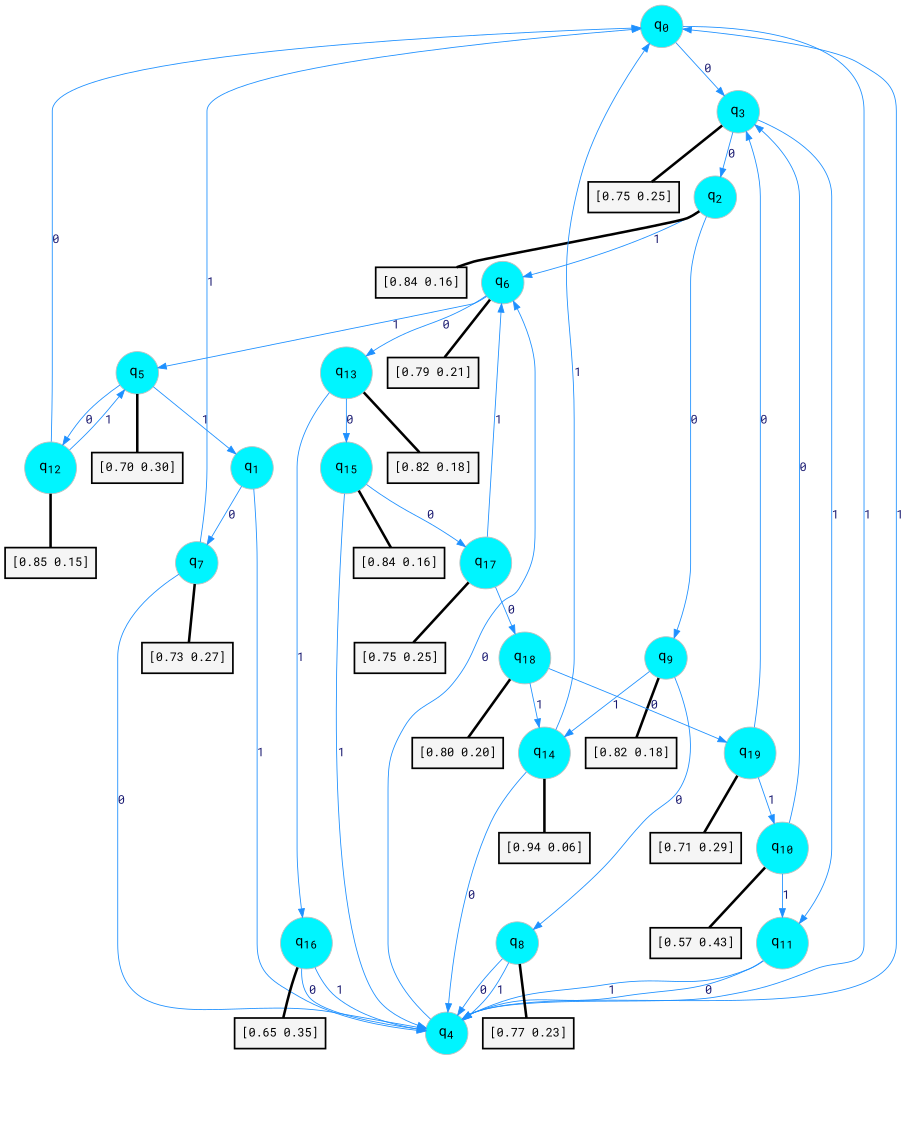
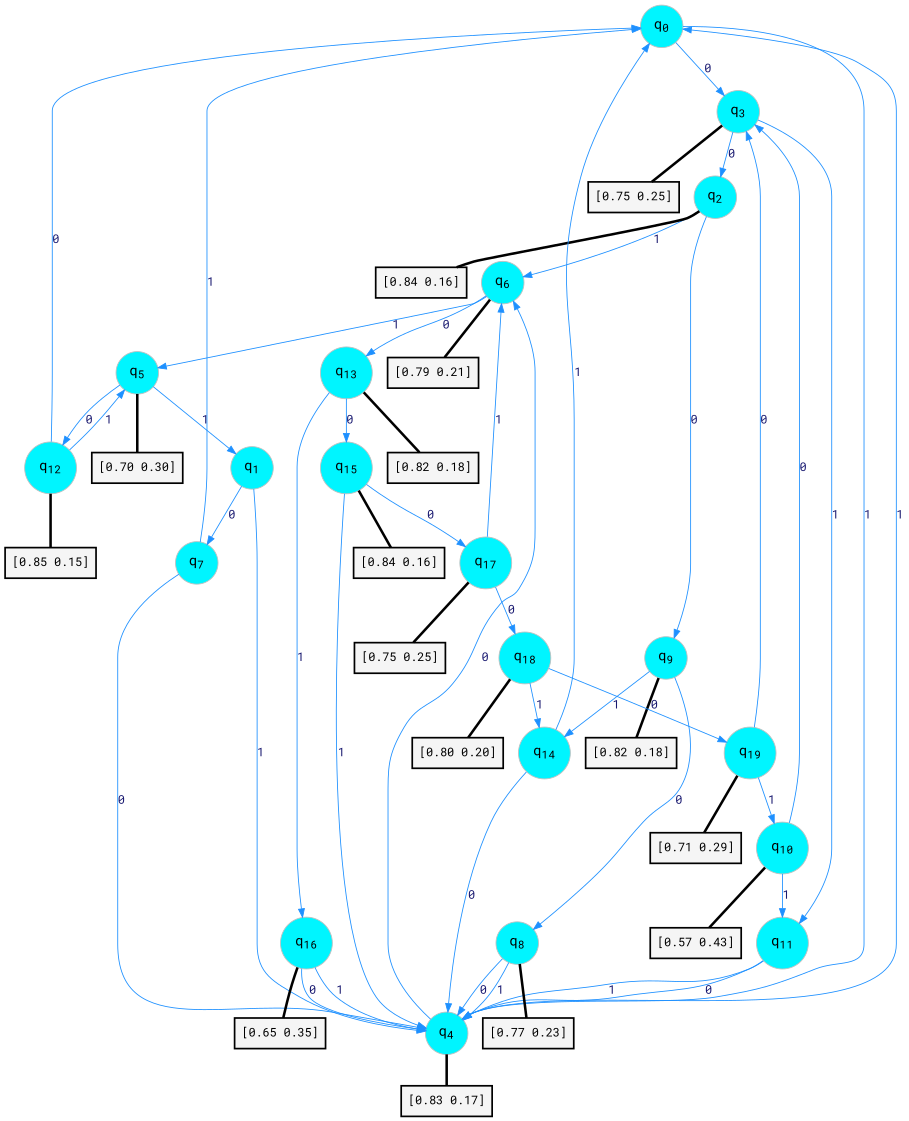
  digraph {
    fontname="Roboto Mono"
    rankdir=TD
    node [color=gray fillcolor=turquoise1 fontcolor=black fontname="Roboto Mono" fontsize=16 fontweight=bold shape=circle style=filled]
    edge [arrowsize=1 color=dodgerblue1 fontcolor=midnightblue fontname="Roboto Mono" fontweight=bold penwidth=1 style=solid weight=20]
    n1 [label=<q<SUB>0</SUB>>]
    n2 [label=<q<SUB>3</SUB>>]
    n3 [label=<q<SUB>4</SUB>>]
    n4 [label=<q<SUB>2</SUB>>]
    n5 [label=<q<SUB>11</SUB>>]
    n6 [color=black fillcolor=whitesmoke fontsize=14 label="[0.75 0.25]" penwidth=2 shape=box]
    n7 [label=<q<SUB>6</SUB>>]
+   n8 [color=black fillcolor=whitesmoke fontsize=14 label="[0.83 0.17]" penwidth=2 shape=box]
    n9 [label=<q<SUB>1</SUB>>]
    n10 [label=<q<SUB>7</SUB>>]
-   n11 [color=black fillcolor=whitesmoke fontsize=14 label="[0.73 0.27]" penwidth=2 shape=box]
    n12 [label=<q<SUB>9</SUB>>]
    n13 [color=black fillcolor=whitesmoke fontsize=14 label="[0.84 0.16]" penwidth=2 shape=box]
    n14 [label=<q<SUB>5</SUB>>]
    n15 [label=<q<SUB>13</SUB>>]
    n16 [color=black fillcolor=whitesmoke fontsize=14 label="[0.79 0.21]" penwidth=2 shape=box]
    n17 [label=<q<SUB>8</SUB>>]
    n18 [label=<q<SUB>14</SUB>>]
    n19 [color=black fillcolor=whitesmoke fontsize=14 label="[0.82 0.18]" penwidth=2 shape=box]
    n20 [label=<q<SUB>12</SUB>>]
    n21 [color=black fillcolor=whitesmoke fontsize=14 label="[0.70 0.30]" penwidth=2 shape=box]
    n22 [color=black fillcolor=whitesmoke fontsize=14 label="[0.85 0.15]" penwidth=2 shape=box]
    n23 [label=<q<SUB>15</SUB>>]
    n24 [label=<q<SUB>16</SUB>>]
    n25 [color=black fillcolor=whitesmoke fontsize=14 label="[0.82 0.18]" penwidth=2 shape=box]
    n26 [color=black fillcolor=whitesmoke fontsize=14 label="[0.77 0.23]" penwidth=2 shape=box]
-   n27 [color=black fillcolor=whitesmoke fontsize=14 label="[0.94 0.06]" penwidth=2 shape=box]
    n28 [label=<q<SUB>10</SUB>>]
    n29 [color=black fillcolor=whitesmoke fontsize=14 label="[0.57 0.43]" penwidth=2 shape=box]
    n30 [label=<q<SUB>17</SUB>>]
    n31 [color=black fillcolor=whitesmoke fontsize=14 label="[0.84 0.16]" penwidth=2 shape=box]
    n32 [color=black fillcolor=whitesmoke fontsize=14 label="[0.65 0.35]" penwidth=2 shape=box]
    n33 [label=<q<SUB>18</SUB>>]
    n34 [color=black fillcolor=whitesmoke fontsize=14 label="[0.75 0.25]" penwidth=2 shape=box]
    n35 [label=<q<SUB>19</SUB>>]
    n36 [color=black fillcolor=whitesmoke fontsize=14 label="[0.80 0.20]" penwidth=2 shape=box]
    n37 [color=black fillcolor=whitesmoke fontsize=14 label="[0.71 0.29]" penwidth=2 shape=box]
    n1 -> n2 [label=0]
    n1 -> n3 [label=1]
    n2 -> n4 [label=0]
    n2 -> n5 [label=1]
    n2 -> n6 [arrowhead=none color=black penwidth=3]
    n3 -> n1 [label=1]
    n3 -> n7 [label=0]
+   n3 -> n8 [arrowhead=none color=black penwidth=3]
    n4 -> n7 [label=1]
    n4 -> n12 [label=0]
    n4 -> n13 [arrowhead=none color=black penwidth=3]
    n5 -> n3 [label=0]
    n5 -> n3 [label=1]
    n7 -> n14 [label=1]
    n7 -> n15 [label=0]
    n7 -> n16 [arrowhead=none color=black penwidth=3]
    n9 -> n3 [label=1]
    n9 -> n10 [label=0]
    n10 -> n1 [label=1]
    n10 -> n3 [label=0]
-   n10 -> n11 [arrowhead=none color=black penwidth=3]
    n12 -> n17 [label=0]
    n12 -> n18 [label=1]
    n12 -> n19 [arrowhead=none color=black penwidth=3]
    n14 -> n9 [label=1]
    n14 -> n20 [label=0]
    n14 -> n21 [arrowhead=none color=black penwidth=3]
    n15 -> n23 [label=0]
    n15 -> n24 [label=1]
    n15 -> n25 [arrowhead=none color=black penwidth=3]
    n17 -> n3 [label=0]
    n17 -> n3 [label=1]
    n17 -> n26 [arrowhead=none color=black penwidth=3]
    n18 -> n1 [label=1]
    n18 -> n3 [label=0]
-   n18 -> n27 [arrowhead=none color=black penwidth=3]
    n20 -> n1 [label=0]
    n20 -> n14 [label=1]
    n20 -> n22 [arrowhead=none color=black penwidth=3]
    n23 -> n3 [label=1]
    n23 -> n30 [label=0]
    n23 -> n31 [arrowhead=none color=black penwidth=3]
    n24 -> n3 [label=0]
    n24 -> n3 [label=1]
    n24 -> n32 [arrowhead=none color=black penwidth=3]
    n28 -> n2 [label=0]
    n28 -> n5 [label=1]
    n28 -> n29 [arrowhead=none color=black penwidth=3]
    n30 -> n7 [label=1]
    n30 -> n33 [label=0]
    n30 -> n34 [arrowhead=none color=black penwidth=3]
    n33 -> n18 [label=1]
    n33 -> n35 [label=0]
    n33 -> n36 [arrowhead=none color=black penwidth=3]
    n35 -> n2 [label=0]
    n35 -> n28 [label=1]
    n35 -> n37 [arrowhead=none color=black penwidth=3]
  }
